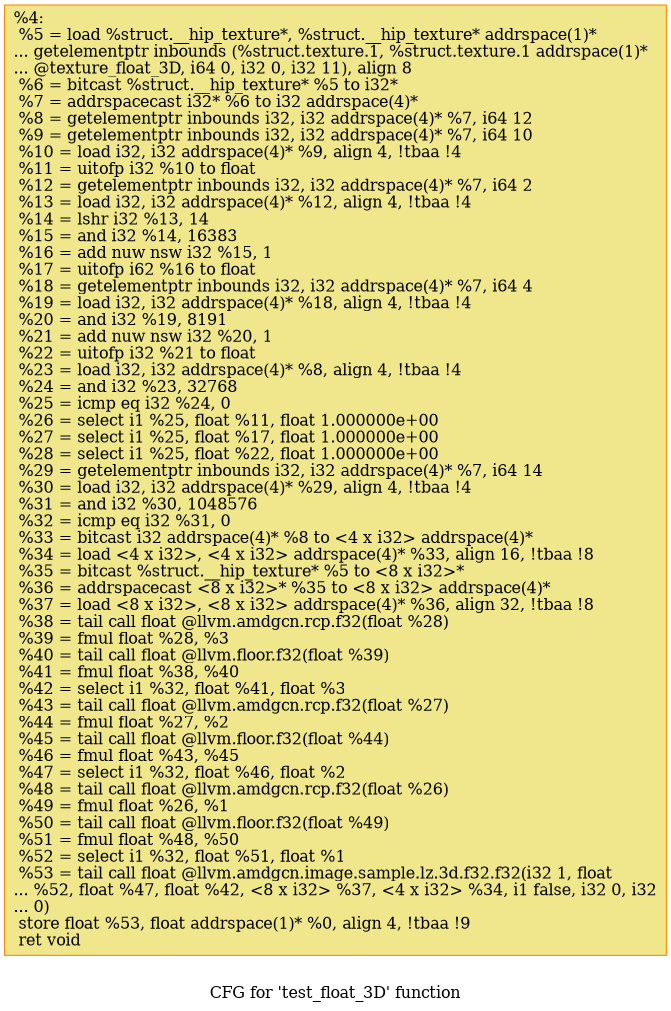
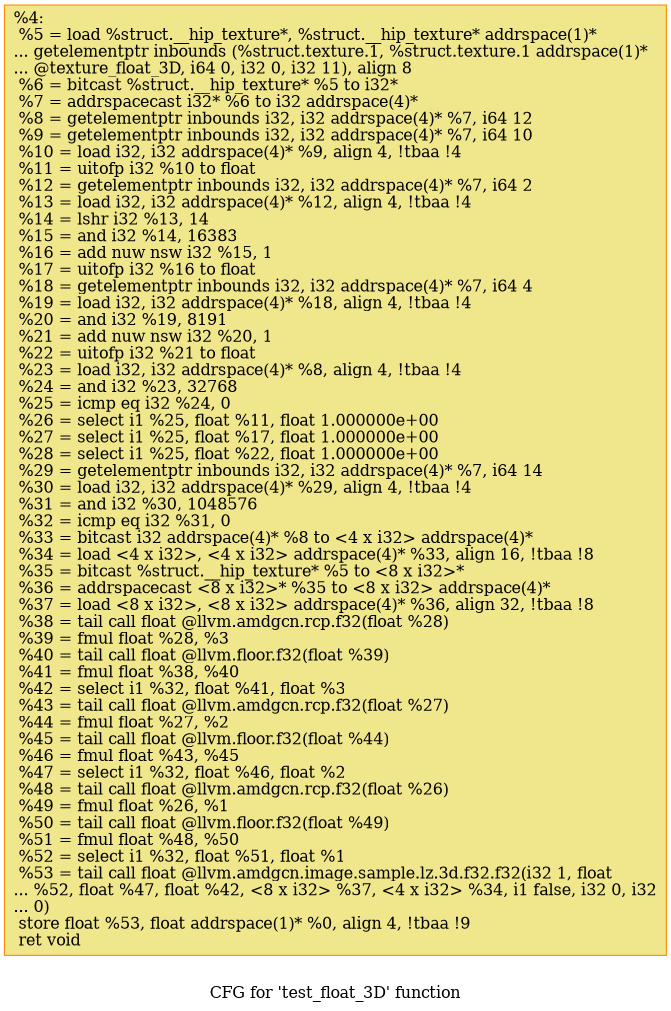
  digraph {
    label="CFG for 'test_float_3D' function"
-   n1 [color=darkorange fillcolor=khaki label="{%4:\l  %5 = load %struct.__hip_texture*, %struct.__hip_texture* addrspace(1)*\l... getelementptr inbounds (%struct.texture.1, %struct.texture.1 addrspace(1)*\l... @texture_float_3D, i64 0, i32 0, i32 11), align 8\l  %6 = bitcast %struct.__hip_texture* %5 to i32*\l  %7 = addrspacecast i32* %6 to i32 addrspace(4)*\l  %8 = getelementptr inbounds i32, i32 addrspace(4)* %7, i64 12\l  %9 = getelementptr inbounds i32, i32 addrspace(4)* %7, i64 10\l  %10 = load i32, i32 addrspace(4)* %9, align 4, !tbaa !4\l  %11 = uitofp i32 %10 to float\l  %12 = getelementptr inbounds i32, i32 addrspace(4)* %7, i64 2\l  %13 = load i32, i32 addrspace(4)* %12, align 4, !tbaa !4\l  %14 = lshr i32 %13, 14\l  %15 = and i32 %14, 16383\l  %16 = add nuw nsw i32 %15, 1\l  %17 = uitofp i62 %16 to float\l  %18 = getelementptr inbounds i32, i32 addrspace(4)* %7, i64 4\l  %19 = load i32, i32 addrspace(4)* %18, align 4, !tbaa !4\l  %20 = and i32 %19, 8191\l  %21 = add nuw nsw i32 %20, 1\l  %22 = uitofp i32 %21 to float\l  %23 = load i32, i32 addrspace(4)* %8, align 4, !tbaa !4\l  %24 = and i32 %23, 32768\l  %25 = icmp eq i32 %24, 0\l  %26 = select i1 %25, float %11, float 1.000000e+00\l  %27 = select i1 %25, float %17, float 1.000000e+00\l  %28 = select i1 %25, float %22, float 1.000000e+00\l  %29 = getelementptr inbounds i32, i32 addrspace(4)* %7, i64 14\l  %30 = load i32, i32 addrspace(4)* %29, align 4, !tbaa !4\l  %31 = and i32 %30, 1048576\l  %32 = icmp eq i32 %31, 0\l  %33 = bitcast i32 addrspace(4)* %8 to \<4 x i32\> addrspace(4)*\l  %34 = load \<4 x i32\>, \<4 x i32\> addrspace(4)* %33, align 16, !tbaa !8\l  %35 = bitcast %struct.__hip_texture* %5 to \<8 x i32\>*\l  %36 = addrspacecast \<8 x i32\>* %35 to \<8 x i32\> addrspace(4)*\l  %37 = load \<8 x i32\>, \<8 x i32\> addrspace(4)* %36, align 32, !tbaa !8\l  %38 = tail call float @llvm.amdgcn.rcp.f32(float %28)\l  %39 = fmul float %28, %3\l  %40 = tail call float @llvm.floor.f32(float %39)\l  %41 = fmul float %38, %40\l  %42 = select i1 %32, float %41, float %3\l  %43 = tail call float @llvm.amdgcn.rcp.f32(float %27)\l  %44 = fmul float %27, %2\l  %45 = tail call float @llvm.floor.f32(float %44)\l  %46 = fmul float %43, %45\l  %47 = select i1 %32, float %46, float %2\l  %48 = tail call float @llvm.amdgcn.rcp.f32(float %26)\l  %49 = fmul float %26, %1\l  %50 = tail call float @llvm.floor.f32(float %49)\l  %51 = fmul float %48, %50\l  %52 = select i1 %32, float %51, float %1\l  %53 = tail call float @llvm.amdgcn.image.sample.lz.3d.f32.f32(i32 1, float\l... %52, float %47, float %42, \<8 x i32\> %37, \<4 x i32\> %34, i1 false, i32 0, i32\l... 0)\l  store float %53, float addrspace(1)* %0, align 4, !tbaa !9\l  ret void\l}" shape=record style=filled]
+   n1 [color=darkorange fillcolor=khaki label="{%4:\l  %5 = load %struct.__hip_texture*, %struct.__hip_texture* addrspace(1)*\l... getelementptr inbounds (%struct.texture.1, %struct.texture.1 addrspace(1)*\l... @texture_float_3D, i64 0, i32 0, i32 11), align 8\l  %6 = bitcast %struct.__hip_texture* %5 to i32*\l  %7 = addrspacecast i32* %6 to i32 addrspace(4)*\l  %8 = getelementptr inbounds i32, i32 addrspace(4)* %7, i64 12\l  %9 = getelementptr inbounds i32, i32 addrspace(4)* %7, i64 10\l  %10 = load i32, i32 addrspace(4)* %9, align 4, !tbaa !4\l  %11 = uitofp i32 %10 to float\l  %12 = getelementptr inbounds i32, i32 addrspace(4)* %7, i64 2\l  %13 = load i32, i32 addrspace(4)* %12, align 4, !tbaa !4\l  %14 = lshr i32 %13, 14\l  %15 = and i32 %14, 16383\l  %16 = add nuw nsw i32 %15, 1\l  %17 = uitofp i32 %16 to float\l  %18 = getelementptr inbounds i32, i32 addrspace(4)* %7, i64 4\l  %19 = load i32, i32 addrspace(4)* %18, align 4, !tbaa !4\l  %20 = and i32 %19, 8191\l  %21 = add nuw nsw i32 %20, 1\l  %22 = uitofp i32 %21 to float\l  %23 = load i32, i32 addrspace(4)* %8, align 4, !tbaa !4\l  %24 = and i32 %23, 32768\l  %25 = icmp eq i32 %24, 0\l  %26 = select i1 %25, float %11, float 1.000000e+00\l  %27 = select i1 %25, float %17, float 1.000000e+00\l  %28 = select i1 %25, float %22, float 1.000000e+00\l  %29 = getelementptr inbounds i32, i32 addrspace(4)* %7, i64 14\l  %30 = load i32, i32 addrspace(4)* %29, align 4, !tbaa !4\l  %31 = and i32 %30, 1048576\l  %32 = icmp eq i32 %31, 0\l  %33 = bitcast i32 addrspace(4)* %8 to \<4 x i32\> addrspace(4)*\l  %34 = load \<4 x i32\>, \<4 x i32\> addrspace(4)* %33, align 16, !tbaa !8\l  %35 = bitcast %struct.__hip_texture* %5 to \<8 x i32\>*\l  %36 = addrspacecast \<8 x i32\>* %35 to \<8 x i32\> addrspace(4)*\l  %37 = load \<8 x i32\>, \<8 x i32\> addrspace(4)* %36, align 32, !tbaa !8\l  %38 = tail call float @llvm.amdgcn.rcp.f32(float %28)\l  %39 = fmul float %28, %3\l  %40 = tail call float @llvm.floor.f32(float %39)\l  %41 = fmul float %38, %40\l  %42 = select i1 %32, float %41, float %3\l  %43 = tail call float @llvm.amdgcn.rcp.f32(float %27)\l  %44 = fmul float %27, %2\l  %45 = tail call float @llvm.floor.f32(float %44)\l  %46 = fmul float %43, %45\l  %47 = select i1 %32, float %46, float %2\l  %48 = tail call float @llvm.amdgcn.rcp.f32(float %26)\l  %49 = fmul float %26, %1\l  %50 = tail call float @llvm.floor.f32(float %49)\l  %51 = fmul float %48, %50\l  %52 = select i1 %32, float %51, float %1\l  %53 = tail call float @llvm.amdgcn.image.sample.lz.3d.f32.f32(i32 1, float\l... %52, float %47, float %42, \<8 x i32\> %37, \<4 x i32\> %34, i1 false, i32 0, i32\l... 0)\l  store float %53, float addrspace(1)* %0, align 4, !tbaa !9\l  ret void\l}" shape=record style=filled]
  }
